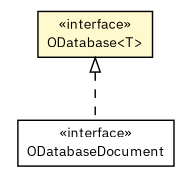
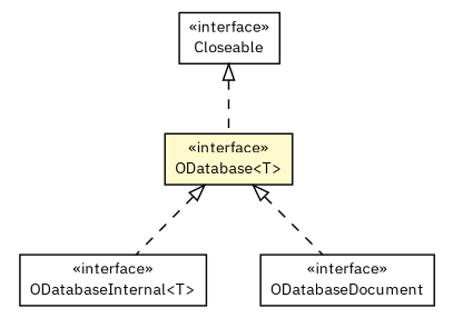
  digraph {
    fontname="IBM Plex Sans"
    nodesep=0.25
    ranksep=0.5
    node [fontcolor=black fontname="IBM Plex Sans" fontsize=10.0 shape=plaintext]
    edge [arrowtail=empty dir=back fontname="IBM Plex Sans" fontsize=10 headport=p labelfontname=Helvetica labelfontsize=10 style=dashed tailport=p]
+   n1 [label=<<table title="com.orientechnologies.orient.core.db.ODatabaseInternal" border="0" cellborder="1" cellspacing="0" cellpadding="2" port="p" href="./ODatabaseInternal.html"> 		<tr><td><table border="0" cellspacing="0" cellpadding="1"> <tr><td align="center" balign="center"> &#171;interface&#187; </td></tr> <tr><td align="center" balign="center"> ODatabaseInternal&lt;T&gt; </td></tr> 		</table></td></tr> 		</table>>]
    n2 [label=<<table title="com.orientechnologies.orient.core.db.ODatabase" border="0" cellborder="1" cellspacing="0" cellpadding="2" port="p" bgcolor="lemonChiffon" href="./ODatabase.html"> 		<tr><td><table border="0" cellspacing="0" cellpadding="1"> <tr><td align="center" balign="center"> &#171;interface&#187; </td></tr> <tr><td align="center" balign="center"> ODatabase&lt;T&gt; </td></tr> 		</table></td></tr> 		</table>>]
    n3 [label=<<table title="com.orientechnologies.orient.core.db.document.ODatabaseDocument" border="0" cellborder="1" cellspacing="0" cellpadding="2" port="p" href="./document/ODatabaseDocument.html"> 		<tr><td><table border="0" cellspacing="0" cellpadding="1"> <tr><td align="center" balign="center"> &#171;interface&#187; </td></tr> <tr><td align="center" balign="center"> ODatabaseDocument </td></tr> 		</table></td></tr> 		</table>>]
+   n4 [label=<<table title="java.io.Closeable" border="0" cellborder="1" cellspacing="0" cellpadding="2" port="p" href="http://java.sun.com/j2se/1.4.2/docs/api/java/io/Closeable.html"> 		<tr><td><table border="0" cellspacing="0" cellpadding="1"> <tr><td align="center" balign="center"> &#171;interface&#187; </td></tr> <tr><td align="center" balign="center"> Closeable </td></tr> 		</table></td></tr> 		</table>>]
+   n2 -> n1
    n2 -> n3
+   n4 -> n2
  }
